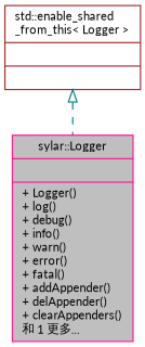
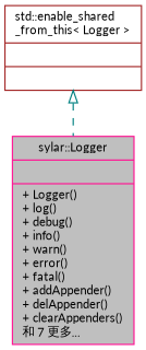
  digraph {
    fontname=Lato
    node [fontname=Lato fontsize=10 shape=record style=filled]
-   n1 [color=deeppink fillcolor=grey75 fontcolor=black height=0.2 label="{sylar::Logger\n||+ Logger()\l+ log()\l+ debug()\l+ info()\l+ warn()\l+ error()\l+ fatal()\l+ addAppender()\l+ delAppender()\l+ clearAppenders()\l和 1 更多...\l}" width=0.4]
+   n1 [color=deeppink fillcolor=grey75 fontcolor=black height=0.2 label="{sylar::Logger\n||+ Logger()\l+ log()\l+ debug()\l+ info()\l+ warn()\l+ error()\l+ fatal()\l+ addAppender()\l+ delAppender()\l+ clearAppenders()\l和 7 更多...\l}" width=0.4]
    n2 [color=brown fillcolor=white height=0.2 label="{std::enable_shared\l_from_this\< Logger \>\n||}" width=0.4]
    n2 -> n1 [arrowtail=onormal color=teal dir=back fontname=Lato fontsize=10 labelfontname=Helvetica labelfontsize=10 style=dashed]
  }
